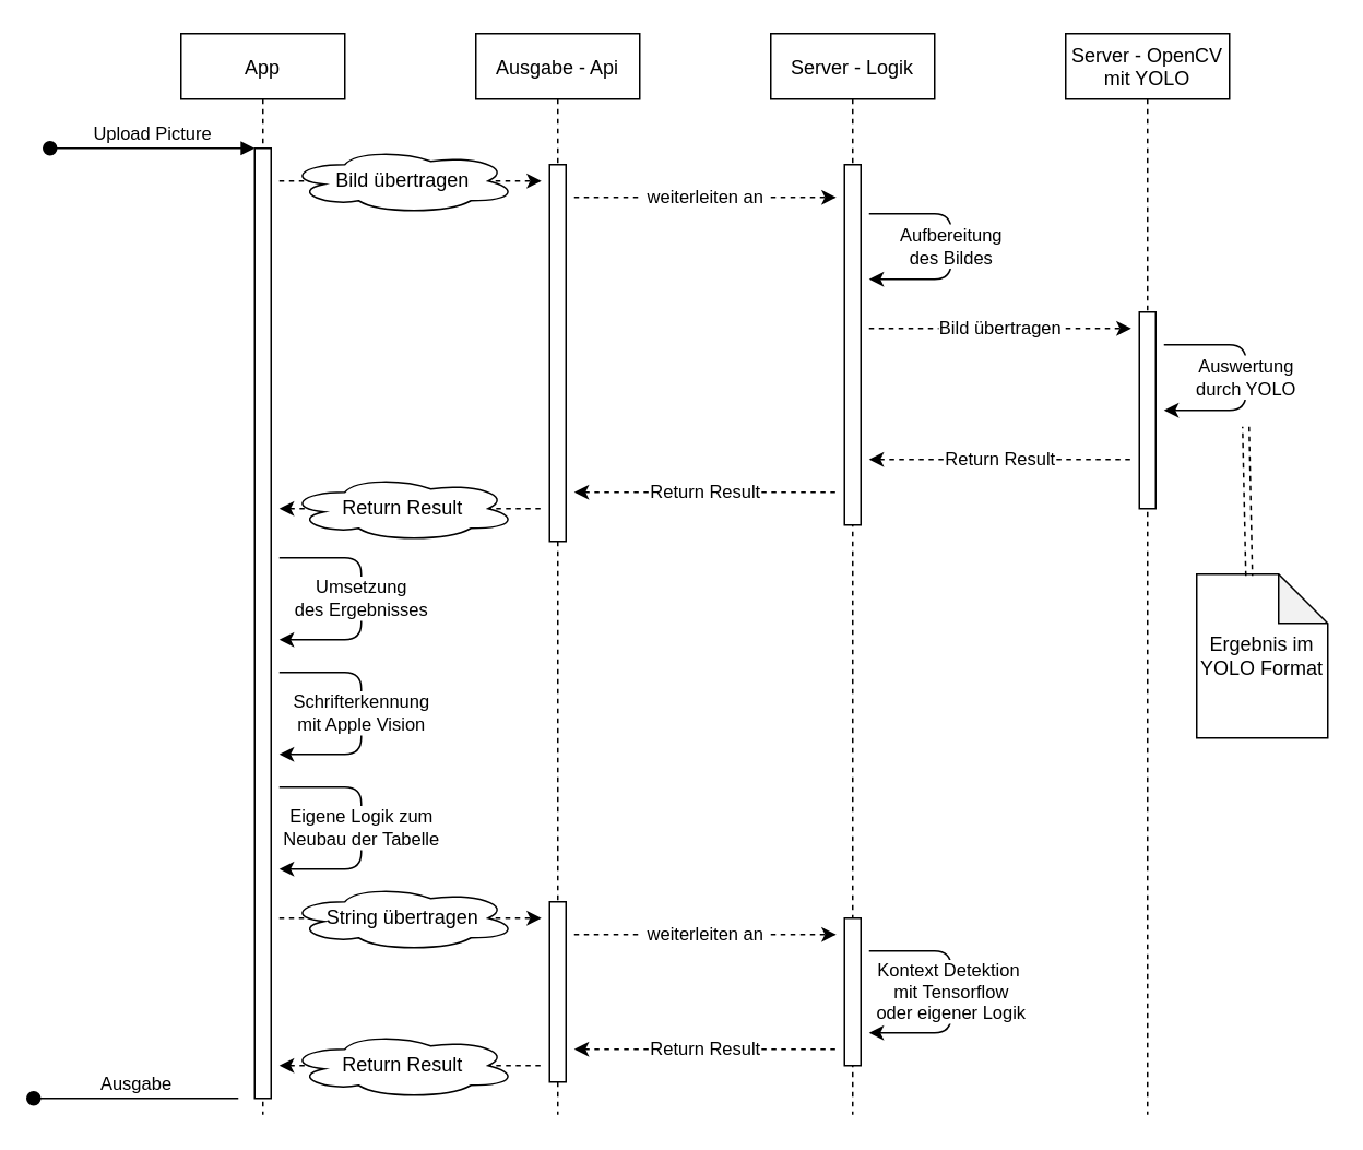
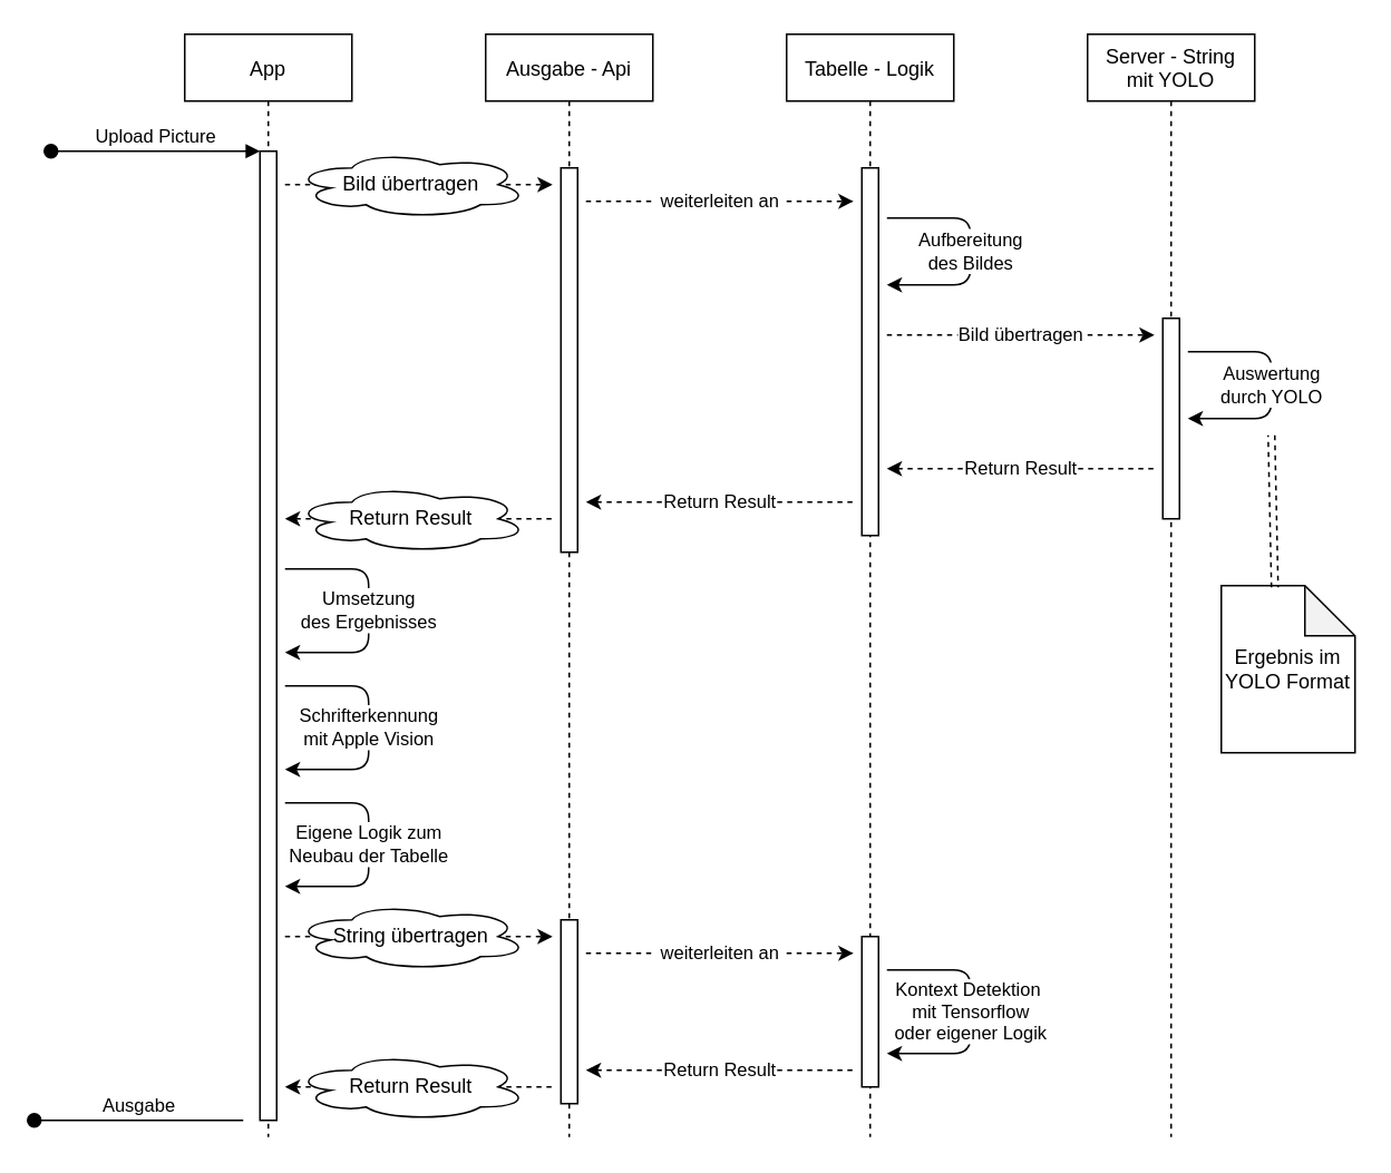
  <mxCell id="0" />
  <mxCell id="1" parent="0" />
  <mxCell id="2" value="App" style="shape=umlLifeline;perimeter=lifelinePerimeter;container=1;collapsible=0;recursiveResize=0;rounded=0;shadow=0;strokeWidth=1;" parent="1" vertex="1"><mxGeometry x="110" y="20" width="100" height="660" as="geometry" /></mxCell>
  <mxCell id="3" value="" style="points=[];perimeter=orthogonalPerimeter;rounded=0;shadow=0;strokeWidth=1;" parent="2" vertex="1"><mxGeometry x="45" y="70" width="10" height="580" as="geometry" /></mxCell>
  <mxCell id="4" value="Upload Picture" style="verticalAlign=bottom;startArrow=oval;endArrow=block;startSize=8;shadow=0;strokeWidth=1;" parent="2" target="3" edge="1"><mxGeometry relative="1" as="geometry"><mxPoint x="-80" y="70" as="sourcePoint" /></mxGeometry></mxCell>
  <mxCell id="5" value="Ausgabe - Api" style="shape=umlLifeline;perimeter=lifelinePerimeter;container=1;collapsible=0;recursiveResize=0;rounded=0;shadow=0;strokeWidth=1;" parent="1" vertex="1"><mxGeometry x="290" y="20" width="100" height="660" as="geometry" /></mxCell>
  <mxCell id="6" value="" style="points=[];perimeter=orthogonalPerimeter;rounded=0;shadow=0;strokeWidth=1;" parent="5" vertex="1"><mxGeometry x="45" y="80" width="10" height="230" as="geometry" /></mxCell>
  <mxCell id="7" value="" style="points=[];perimeter=orthogonalPerimeter;rounded=0;shadow=0;strokeWidth=1;" vertex="1" parent="5"><mxGeometry x="45" y="530" width="10" height="110" as="geometry" /></mxCell>
- <mxCell id="8" value="Server - Logik" style="shape=umlLifeline;perimeter=lifelinePerimeter;container=1;collapsible=0;recursiveResize=0;rounded=0;shadow=0;strokeWidth=1;" parent="1" vertex="1"><mxGeometry x="470" y="20" width="100" height="660" as="geometry" /></mxCell>
+ <mxCell id="8" value="Tabelle - Logik" style="shape=umlLifeline;perimeter=lifelinePerimeter;container=1;collapsible=0;recursiveResize=0;rounded=0;shadow=0;strokeWidth=1;" parent="1" vertex="1"><mxGeometry x="470" y="20" width="100" height="660" as="geometry" /></mxCell>
  <mxCell id="9" value="" style="points=[];perimeter=orthogonalPerimeter;rounded=0;shadow=0;strokeWidth=1;" parent="8" vertex="1"><mxGeometry x="45" y="80" width="10" height="220" as="geometry" /></mxCell>
  <mxCell id="10" value="" style="points=[];perimeter=orthogonalPerimeter;rounded=0;shadow=0;strokeWidth=1;" vertex="1" parent="8"><mxGeometry x="45" y="540" width="10" height="90" as="geometry" /></mxCell>
- <mxCell id="11" value="Server - OpenCV&#10;mit YOLO" style="shape=umlLifeline;perimeter=lifelinePerimeter;container=1;collapsible=0;recursiveResize=0;rounded=0;shadow=0;strokeWidth=1;" parent="1" vertex="1"><mxGeometry x="650" y="20" width="100" height="660" as="geometry" /></mxCell>
+ <mxCell id="11" value="Server - String&#10;mit YOLO" style="shape=umlLifeline;perimeter=lifelinePerimeter;container=1;collapsible=0;recursiveResize=0;rounded=0;shadow=0;strokeWidth=1;" parent="1" vertex="1"><mxGeometry x="650" y="20" width="100" height="660" as="geometry" /></mxCell>
  <mxCell id="12" value="" style="points=[];perimeter=orthogonalPerimeter;rounded=0;shadow=0;strokeWidth=1;" parent="11" vertex="1"><mxGeometry x="45" y="170" width="10" height="120" as="geometry" /></mxCell>
  <mxCell id="13" value="&amp;nbsp;weiterleiten an&amp;nbsp;" style="endArrow=classic;html=1;dashed=1;" parent="1" edge="1"><mxGeometry width="50" height="50" relative="1" as="geometry"><mxPoint x="350" y="120" as="sourcePoint" /><mxPoint x="510" y="120" as="targetPoint" /><Array as="points" /></mxGeometry></mxCell>
  <mxCell id="14" value="Bild übertragen" style="endArrow=classic;html=1;dashed=1;" parent="1" edge="1"><mxGeometry relative="1" as="geometry"><mxPoint x="170" y="110" as="sourcePoint" /><mxPoint x="330" y="110" as="targetPoint" /></mxGeometry></mxCell>
  <mxCell id="15" value="Bild übertragen" style="shape=cloud;html=1;outlineConnect=0;" parent="14" vertex="1"><mxGeometry width="140" height="40" relative="1" as="geometry"><mxPoint x="-75" y="-20" as="offset" /></mxGeometry></mxCell>
  <mxCell id="16" value="Aufbereitung &lt;br&gt;des Bildes" style="endArrow=classic;html=1;" parent="1" edge="1"><mxGeometry width="50" height="50" relative="1" as="geometry"><mxPoint x="530" y="130" as="sourcePoint" /><mxPoint x="530" y="170" as="targetPoint" /><Array as="points"><mxPoint x="580" y="130" /><mxPoint x="580" y="170" /></Array></mxGeometry></mxCell>
  <mxCell id="17" value="Bild übertragen" style="endArrow=classic;html=1;dashed=1;" parent="1" edge="1"><mxGeometry width="50" height="50" relative="1" as="geometry"><mxPoint x="530" y="200" as="sourcePoint" /><mxPoint x="690" y="200" as="targetPoint" /><Array as="points"><mxPoint x="600" y="200" /></Array></mxGeometry></mxCell>
  <mxCell id="18" value="Auswertung &lt;br&gt;durch YOLO" style="endArrow=classic;html=1;" parent="1" edge="1"><mxGeometry width="50" height="50" relative="1" as="geometry"><mxPoint x="710" y="210" as="sourcePoint" /><mxPoint x="710" y="250" as="targetPoint" /><Array as="points"><mxPoint x="760" y="210" /><mxPoint x="760" y="250" /></Array></mxGeometry></mxCell>
  <mxCell id="19" value="Return Result" style="endArrow=none;html=1;dashed=1;startArrow=classic;startFill=1;endFill=0;" parent="1" edge="1"><mxGeometry width="50" height="50" relative="1" as="geometry"><mxPoint x="530" y="280" as="sourcePoint" /><mxPoint x="690" y="280" as="targetPoint" /><Array as="points"><mxPoint x="600" y="280" /></Array></mxGeometry></mxCell>
  <mxCell id="20" value="Return Result" style="endArrow=none;html=1;dashed=1;startArrow=classic;startFill=1;endFill=0;" parent="1" edge="1"><mxGeometry width="50" height="50" relative="1" as="geometry"><mxPoint x="350" y="300" as="sourcePoint" /><mxPoint x="510" y="300" as="targetPoint" /><Array as="points"><mxPoint x="420" y="300" /></Array></mxGeometry></mxCell>
  <mxCell id="21" value="Bild übertragen" style="endArrow=none;html=1;dashed=1;endFill=0;startArrow=classic;startFill=1;" parent="1" edge="1"><mxGeometry relative="1" as="geometry"><mxPoint x="170" y="310" as="sourcePoint" /><mxPoint x="330" y="310" as="targetPoint" /></mxGeometry></mxCell>
  <mxCell id="22" value="Return Result" style="shape=cloud;html=1;outlineConnect=0;" parent="21" vertex="1"><mxGeometry width="140" height="40" relative="1" as="geometry"><mxPoint x="-75" y="-20" as="offset" /></mxGeometry></mxCell>
  <mxCell id="23" value="Ergebnis im YOLO Format" style="shape=note;whiteSpace=wrap;html=1;backgroundOutline=1;darkOpacity=0.05;" parent="1" vertex="1"><mxGeometry x="730" y="350" width="80" height="100" as="geometry" /></mxCell>
  <mxCell id="24" value="" style="shape=link;html=1;dashed=1;startArrow=classic;startFill=1;endArrow=none;endFill=0;entryX=0.4;entryY=0.01;entryDx=0;entryDy=0;entryPerimeter=0;" parent="1" target="23" edge="1"><mxGeometry width="100" relative="1" as="geometry"><mxPoint x="760" y="260" as="sourcePoint" /><mxPoint x="870" y="270" as="targetPoint" /></mxGeometry></mxCell>
  <mxCell id="25" value="Umsetzung &lt;br&gt;des Ergebnisses" style="endArrow=classic;html=1;" parent="1" edge="1"><mxGeometry width="50" height="50" relative="1" as="geometry"><mxPoint x="170" y="340" as="sourcePoint" /><mxPoint x="170" y="390" as="targetPoint" /><Array as="points"><mxPoint x="220" y="340" /><mxPoint x="220" y="390" /></Array></mxGeometry></mxCell>
  <mxCell id="26" value="Schrifterkennung &lt;br&gt;mit Apple Vision" style="endArrow=classic;html=1;" parent="1" edge="1"><mxGeometry width="50" height="50" relative="1" as="geometry"><mxPoint x="170" y="410" as="sourcePoint" /><mxPoint x="170" y="460" as="targetPoint" /><Array as="points"><mxPoint x="220" y="410" /><mxPoint x="220" y="460" /></Array></mxGeometry></mxCell>
  <mxCell id="27" value="Eigene Logik zum &lt;br&gt;Neubau der Tabelle" style="endArrow=classic;html=1;" parent="1" edge="1"><mxGeometry width="50" height="50" relative="1" as="geometry"><mxPoint x="170" y="480" as="sourcePoint" /><mxPoint x="170" y="530" as="targetPoint" /><Array as="points"><mxPoint x="220" y="480" /><mxPoint x="220" y="530" /></Array></mxGeometry></mxCell>
  <mxCell id="28" value="Ausgabe" style="verticalAlign=bottom;startArrow=oval;endArrow=none;startSize=8;shadow=0;strokeWidth=1;endFill=0;" parent="1" edge="1"><mxGeometry relative="1" as="geometry"><mxPoint x="20" y="670" as="sourcePoint" /><mxPoint x="145" y="670" as="targetPoint" /></mxGeometry></mxCell>
  <mxCell id="29" value="" style="endArrow=classic;html=1;dashed=1;" edge="1" parent="1"><mxGeometry relative="1" as="geometry"><mxPoint x="170" y="560" as="sourcePoint" /><mxPoint x="330" y="560" as="targetPoint" /></mxGeometry></mxCell>
  <mxCell id="30" value="String übertragen" style="shape=cloud;html=1;outlineConnect=0;" vertex="1" parent="29"><mxGeometry width="140" height="40" relative="1" as="geometry"><mxPoint x="-75" y="-20" as="offset" /></mxGeometry></mxCell>
  <mxCell id="31" value="Bild übertragen" style="endArrow=none;html=1;dashed=1;endFill=0;startArrow=classic;startFill=1;" edge="1" parent="1"><mxGeometry relative="1" as="geometry"><mxPoint x="170" y="650" as="sourcePoint" /><mxPoint x="330" y="650" as="targetPoint" /></mxGeometry></mxCell>
  <mxCell id="32" value="Return Result" style="shape=cloud;html=1;outlineConnect=0;" vertex="1" parent="31"><mxGeometry width="140" height="40" relative="1" as="geometry"><mxPoint x="-75" y="-20" as="offset" /></mxGeometry></mxCell>
  <mxCell id="33" value="&amp;nbsp;weiterleiten an&amp;nbsp;" style="endArrow=classic;html=1;dashed=1;" edge="1" parent="1"><mxGeometry width="50" height="50" relative="1" as="geometry"><mxPoint x="350" y="570" as="sourcePoint" /><mxPoint x="510" y="570" as="targetPoint" /><Array as="points" /></mxGeometry></mxCell>
  <mxCell id="34" value="Return Result" style="endArrow=none;html=1;dashed=1;startArrow=classic;startFill=1;endFill=0;" edge="1" parent="1"><mxGeometry width="50" height="50" relative="1" as="geometry"><mxPoint x="350" y="640" as="sourcePoint" /><mxPoint x="510" y="640" as="targetPoint" /><Array as="points"><mxPoint x="420" y="640" /></Array></mxGeometry></mxCell>
  <mxCell id="35" value="Kontext Detektion&amp;nbsp;&lt;br&gt;mit Tensorflow &lt;br&gt;oder eigener Logik" style="endArrow=classic;html=1;" edge="1" parent="1"><mxGeometry width="50" height="50" relative="1" as="geometry"><mxPoint x="530" y="580" as="sourcePoint" /><mxPoint x="530" y="630" as="targetPoint" /><Array as="points"><mxPoint x="580" y="580" /><mxPoint x="580" y="630" /></Array></mxGeometry></mxCell>
